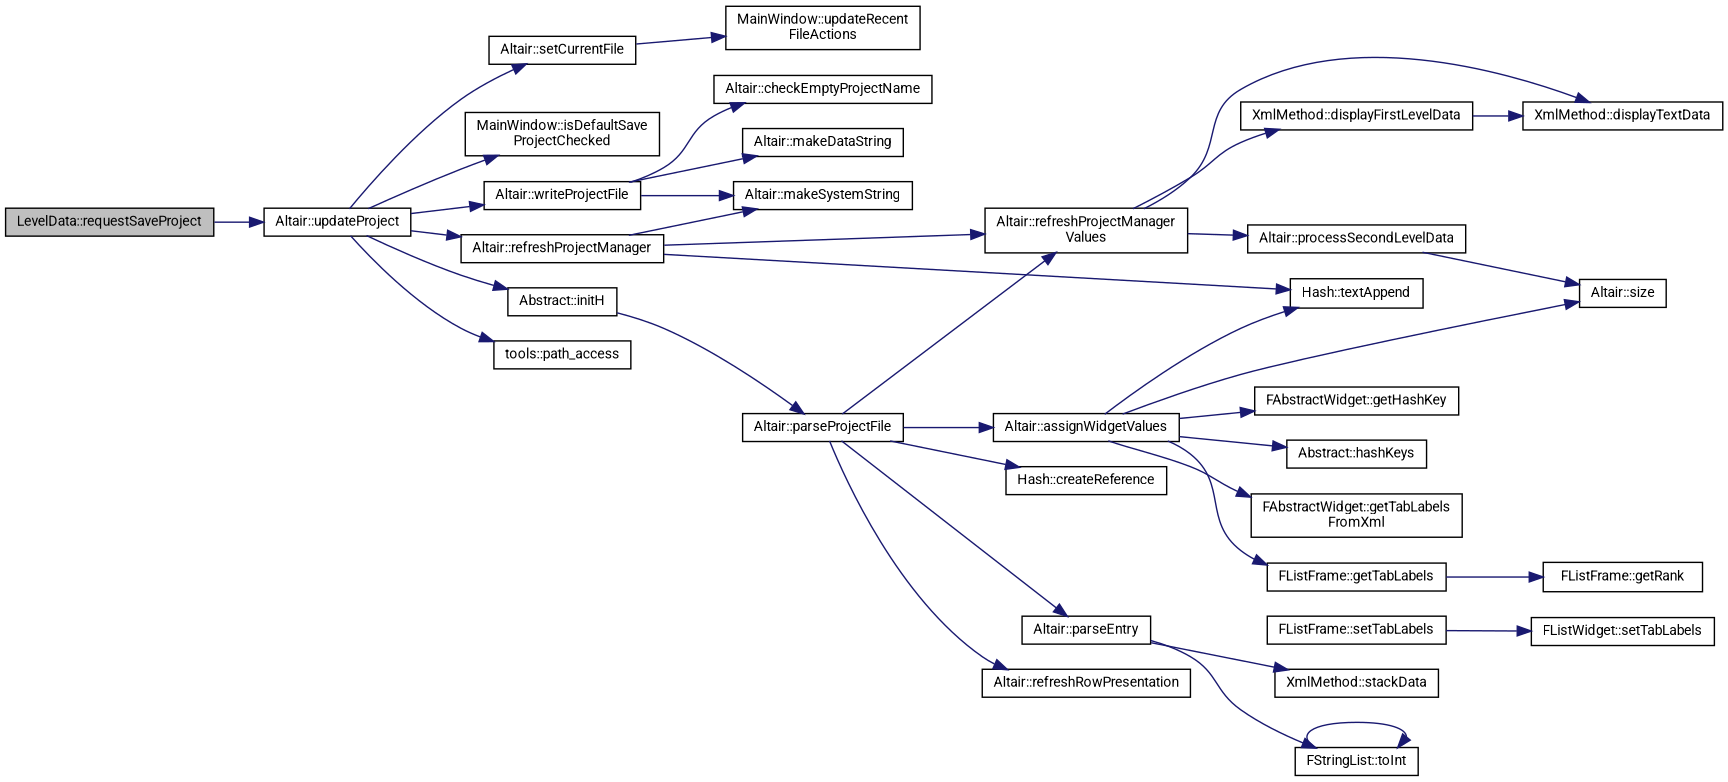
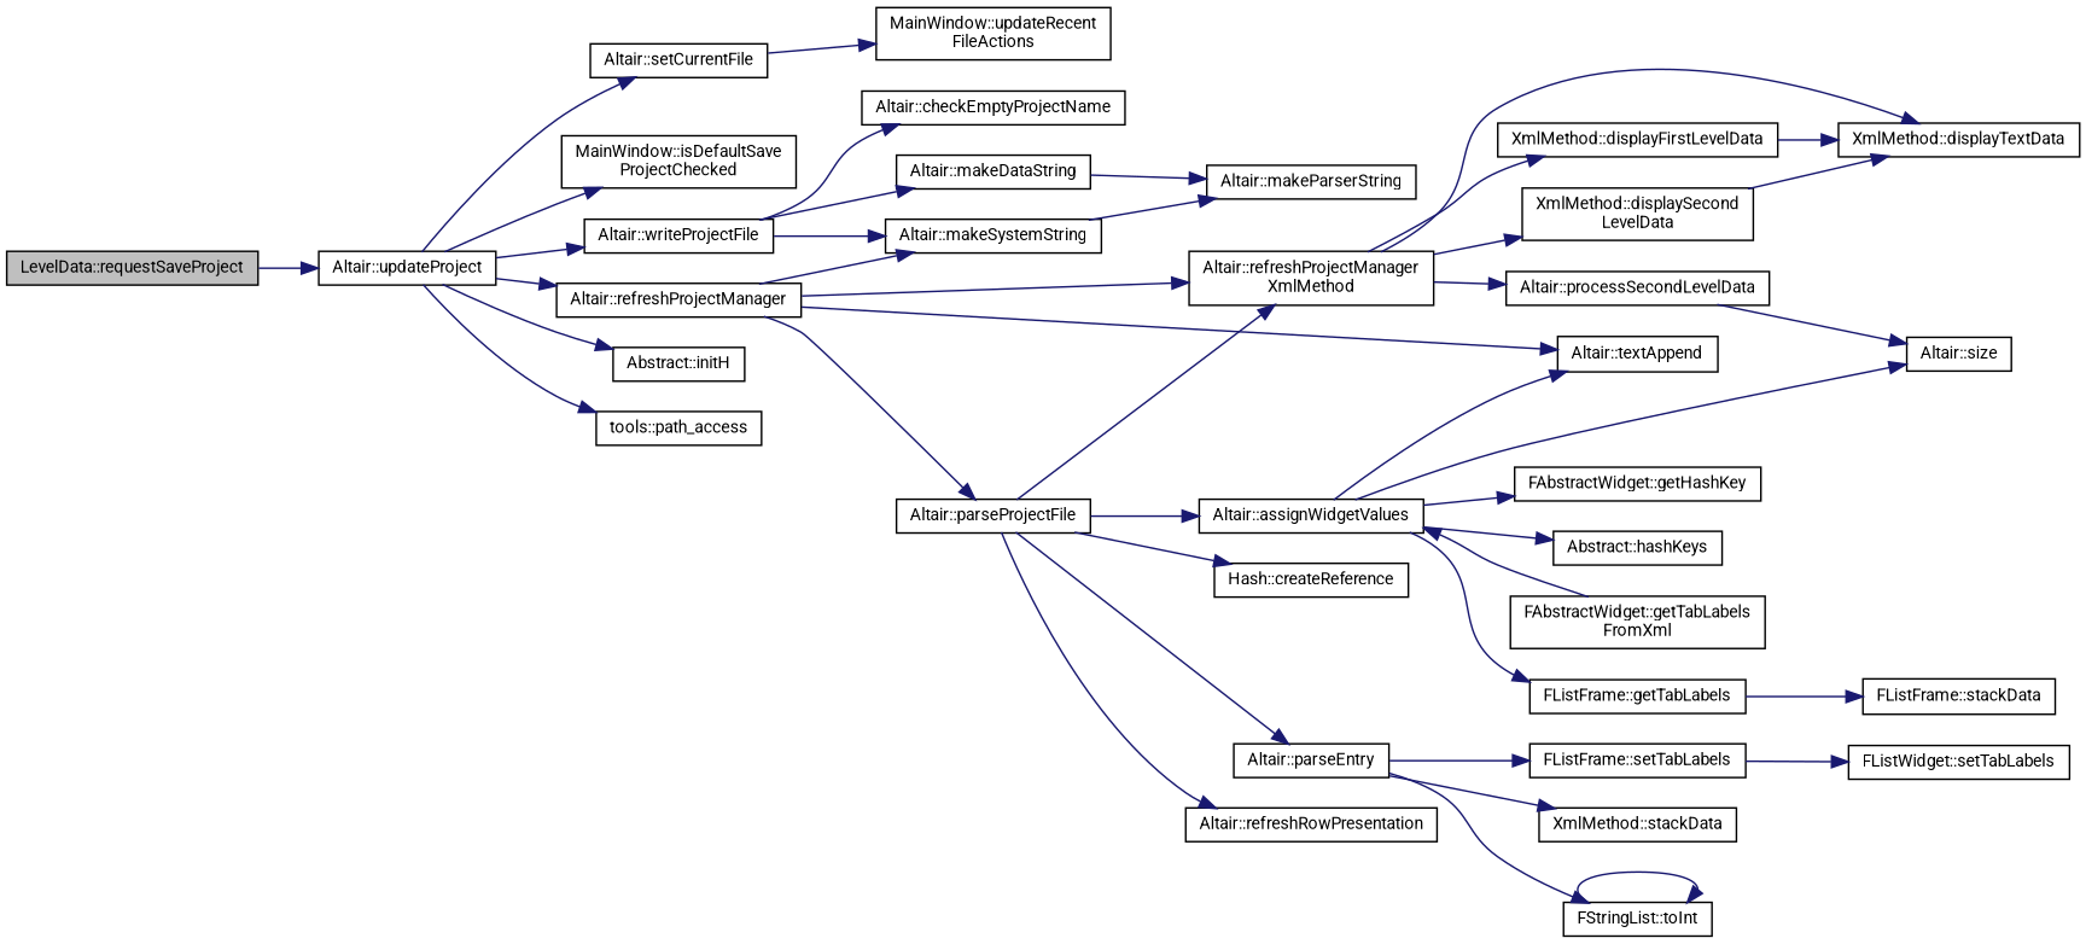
  digraph {
    fontname=Roboto
    rankdir=LR
    node [color=black fillcolor=white fontname=Roboto fontsize=10 shape=record style=filled]
    edge [color=midnightblue fontname=Roboto fontsize=10 labelfontname=Helvetica labelfontsize=10 style=solid]
    n1 [fillcolor=grey75 fontcolor=black height=0.2 label="LevelData::requestSaveProject" width=0.4]
    n2 [height=0.2 label="Altair::updateProject" width=0.4]
    n3 [height=0.2 label="Altair::setCurrentFile" width=0.4]
    n4 [height=0.2 label="MainWindow::isDefaultSave\lProjectChecked" width=0.4]
    n5 [height=0.2 label="Altair::writeProjectFile" width=0.4]
    n6 [height=0.2 label="Abstract::initH" width=0.4]
    n7 [height=0.2 label="tools::path_access" width=0.4]
    n8 [height=0.2 label="Altair::refreshProjectManager" width=0.4]
    n9 [height=0.2 label="MainWindow::updateRecent\lFileActions" width=0.4]
    n10 [height=0.2 label="Altair::checkEmptyProjectName" width=0.4]
    n11 [height=0.2 label="Altair::makeDataString" width=0.4]
    n12 [height=0.2 label="Altair::makeSystemString" width=0.4]
    n13 [height=0.2 label="Altair::parseProjectFile" width=0.4]
-   n14 [height=0.2 label="Hash::textAppend" width=0.4]
-   n15 [height=0.2 label="Altair::refreshProjectManager\lValues" width=0.4]
+   n14 [height=0.2 label="Altair::textAppend" width=0.4]
+   n15 [height=0.2 label="Altair::refreshProjectManager\lXmlMethod" width=0.4]
+   n16 [height=0.2 label="Altair::makeParserString" width=0.4]
    n17 [height=0.2 label="Altair::assignWidgetValues" width=0.4]
    n18 [height=0.2 label="Hash::createReference" width=0.4]
    n19 [height=0.2 label="Altair::parseEntry" width=0.4]
    n20 [height=0.2 label="Altair::refreshRowPresentation" width=0.4]
    n21 [height=0.2 label="XmlMethod::displayFirstLevelData" width=0.4]
    n22 [height=0.2 label="XmlMethod::displayTextData" width=0.4]
+   n23 [height=0.2 label="XmlMethod::displaySecond\lLevelData" width=0.4]
    n24 [height=0.2 label="Altair::processSecondLevelData" width=0.4]
    n25 [height=0.2 label="FAbstractWidget::getHashKey" width=0.4]
    n26 [height=0.2 label="Abstract::hashKeys" width=0.4]
    n27 [height=0.2 label="FAbstractWidget::getTabLabels\lFromXml" width=0.4]
    n28 [height=0.2 label="Altair::size" width=0.4]
    n29 [height=0.2 label="FListFrame::getTabLabels" width=0.4]
    n30 [height=0.2 label="FListFrame::setTabLabels" width=0.4]
    n31 [height=0.2 label="XmlMethod::stackData" width=0.4]
    n32 [height=0.2 label="FStringList::toInt" width=0.4]
    n33 [height=0.2 label="FListWidget::setTabLabels" width=0.4]
-   n34 [height=0.2 label="FListFrame::getRank" width=0.4]
+   n34 [height=0.2 label="FListFrame::stackData" width=0.4]
    n1 -> n2
    n2 -> n3
    n2 -> n4
    n2 -> n5
    n2 -> n6
    n2 -> n7
    n2 -> n8
    n3 -> n9
    n5 -> n10
    n5 -> n11
    n5 -> n12
    n8 -> n12
-   n6 -> n13
+   n8 -> n13
    n8 -> n14
    n8 -> n15
+   n11 -> n16
+   n12 -> n16
    n13 -> n15
    n13 -> n17
    n13 -> n18
    n13 -> n19
    n13 -> n20
    n15 -> n21
    n15 -> n22
+   n15 -> n23
    n15 -> n24
    n17 -> n14
    n17 -> n25
    n17 -> n26
-   n17 -> n27
+   n27 -> n17
    n17 -> n28
    n17 -> n29
+   n19 -> n30
    n19 -> n31
    n19 -> n32
    n21 -> n22
+   n23 -> n22
    n24 -> n28
    n29 -> n34
    n30 -> n33
    n32 -> n32
  }
